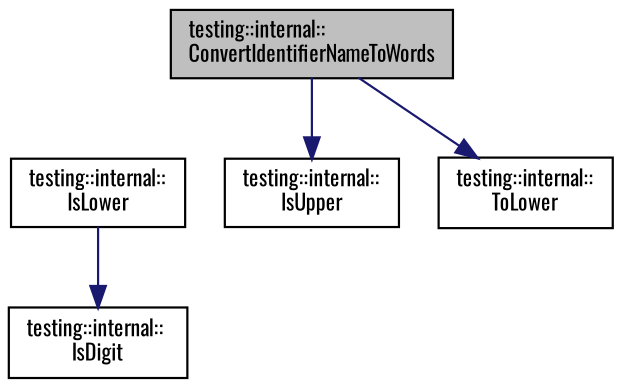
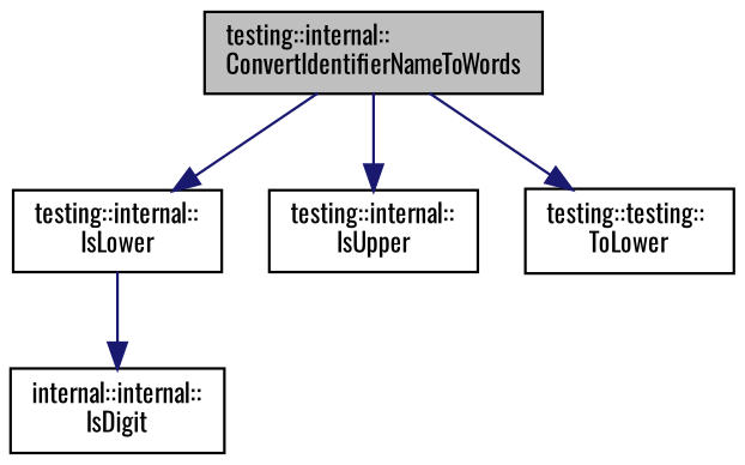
  digraph {
    fontname=Oswald
    rankdir=TB
    node [color=black fontname=Oswald fontsize=10 shape=record]
    edge [color=midnightblue fontname=Oswald fontsize=10 labelfontname=Helvetica labelfontsize=10 style=solid]
    n1 [fillcolor=grey75 fontcolor=black height=0.2 label="testing::internal::\lConvertIdentifierNameToWords" style=filled width=0.4]
    n2 [height=0.2 label="testing::internal::\lIsLower" width=0.4]
    n3 [height=0.2 label="testing::internal::\lIsUpper" width=0.4]
-   n4 [height=0.2 label="testing::internal::\lToLower" width=0.4]
-   n5 [height=0.2 label="testing::internal::\lIsDigit" width=0.4]
+   n4 [height=0.2 label="testing::testing::\lToLower" width=0.4]
+   n5 [height=0.2 label="internal::internal::\lIsDigit" width=0.4]
+   n1 -> n2
    n1 -> n3
    n1 -> n4
    n2 -> n5
  }
